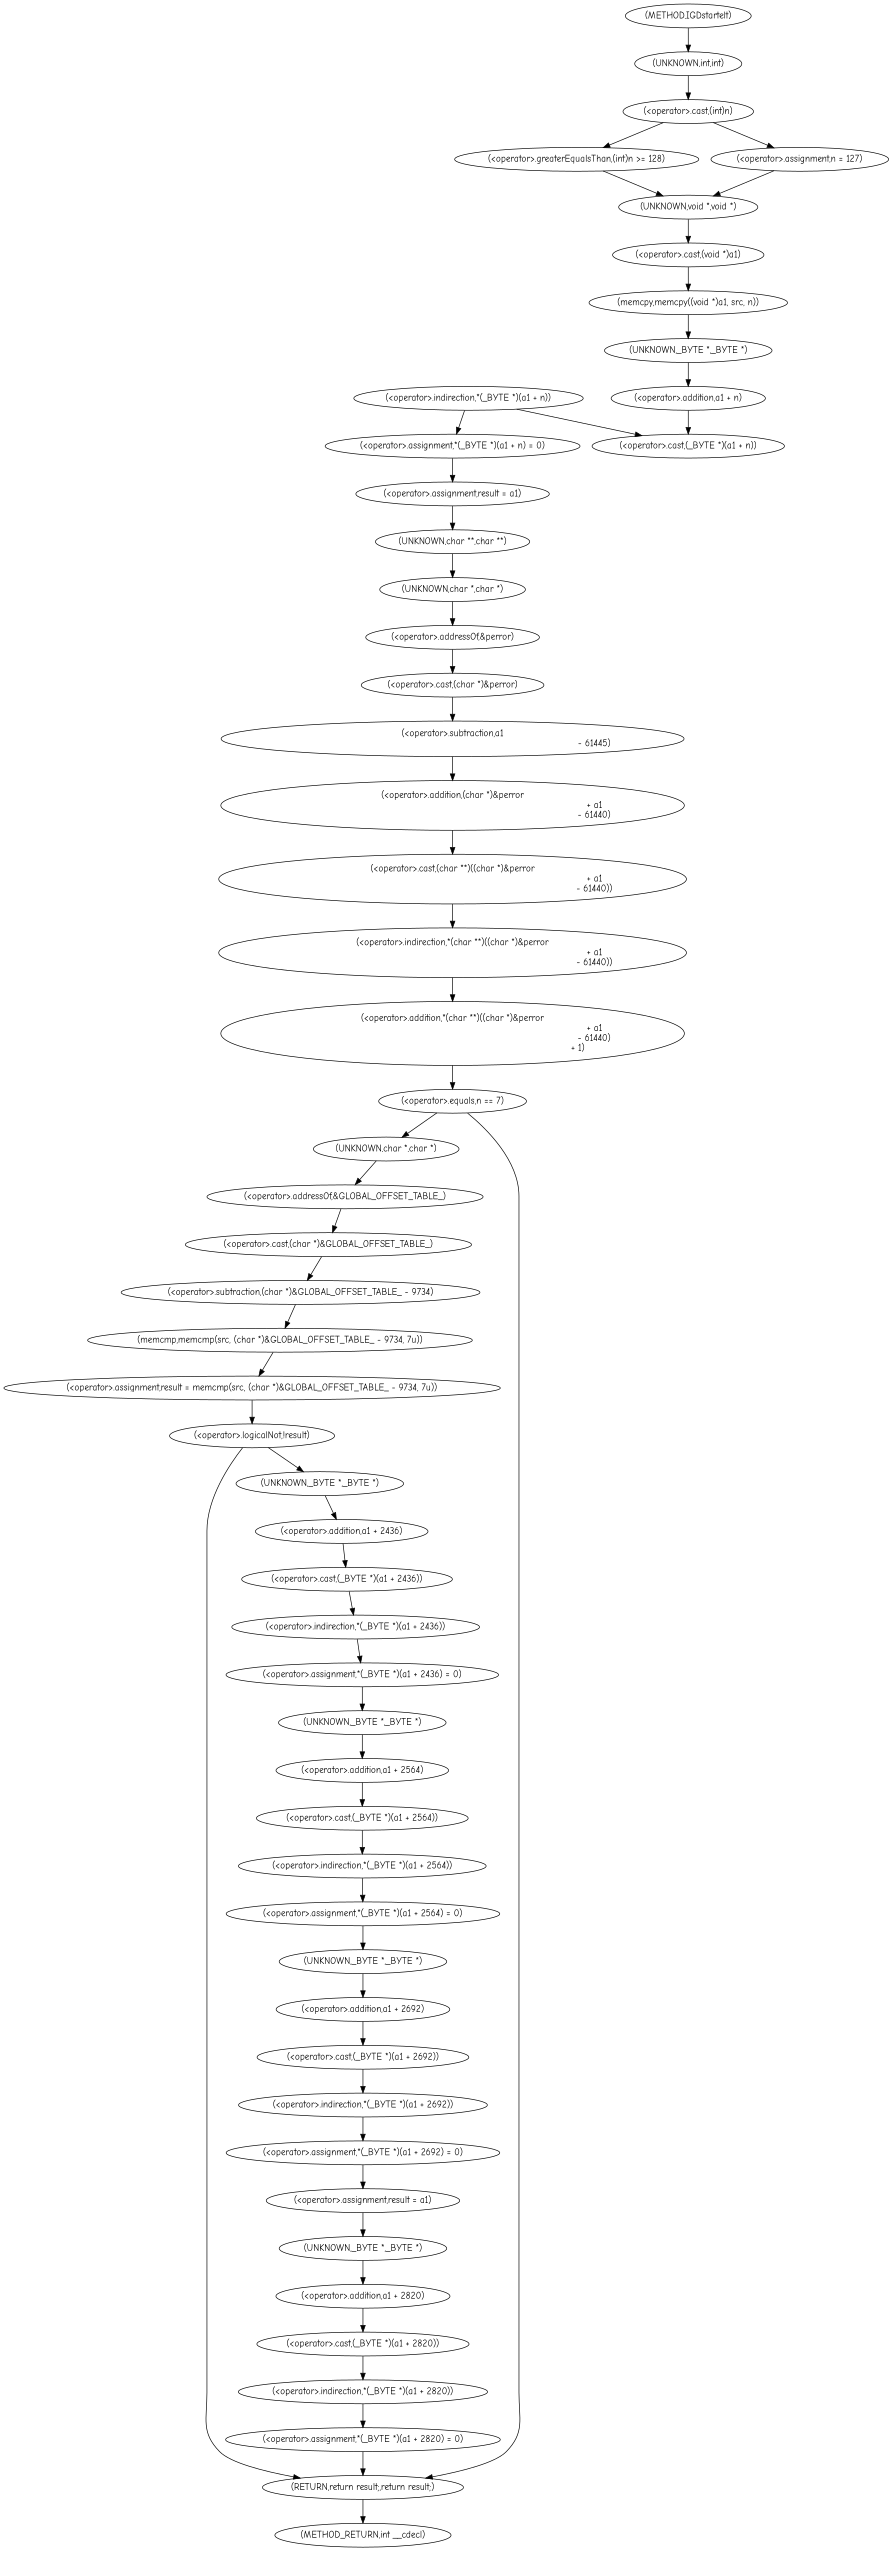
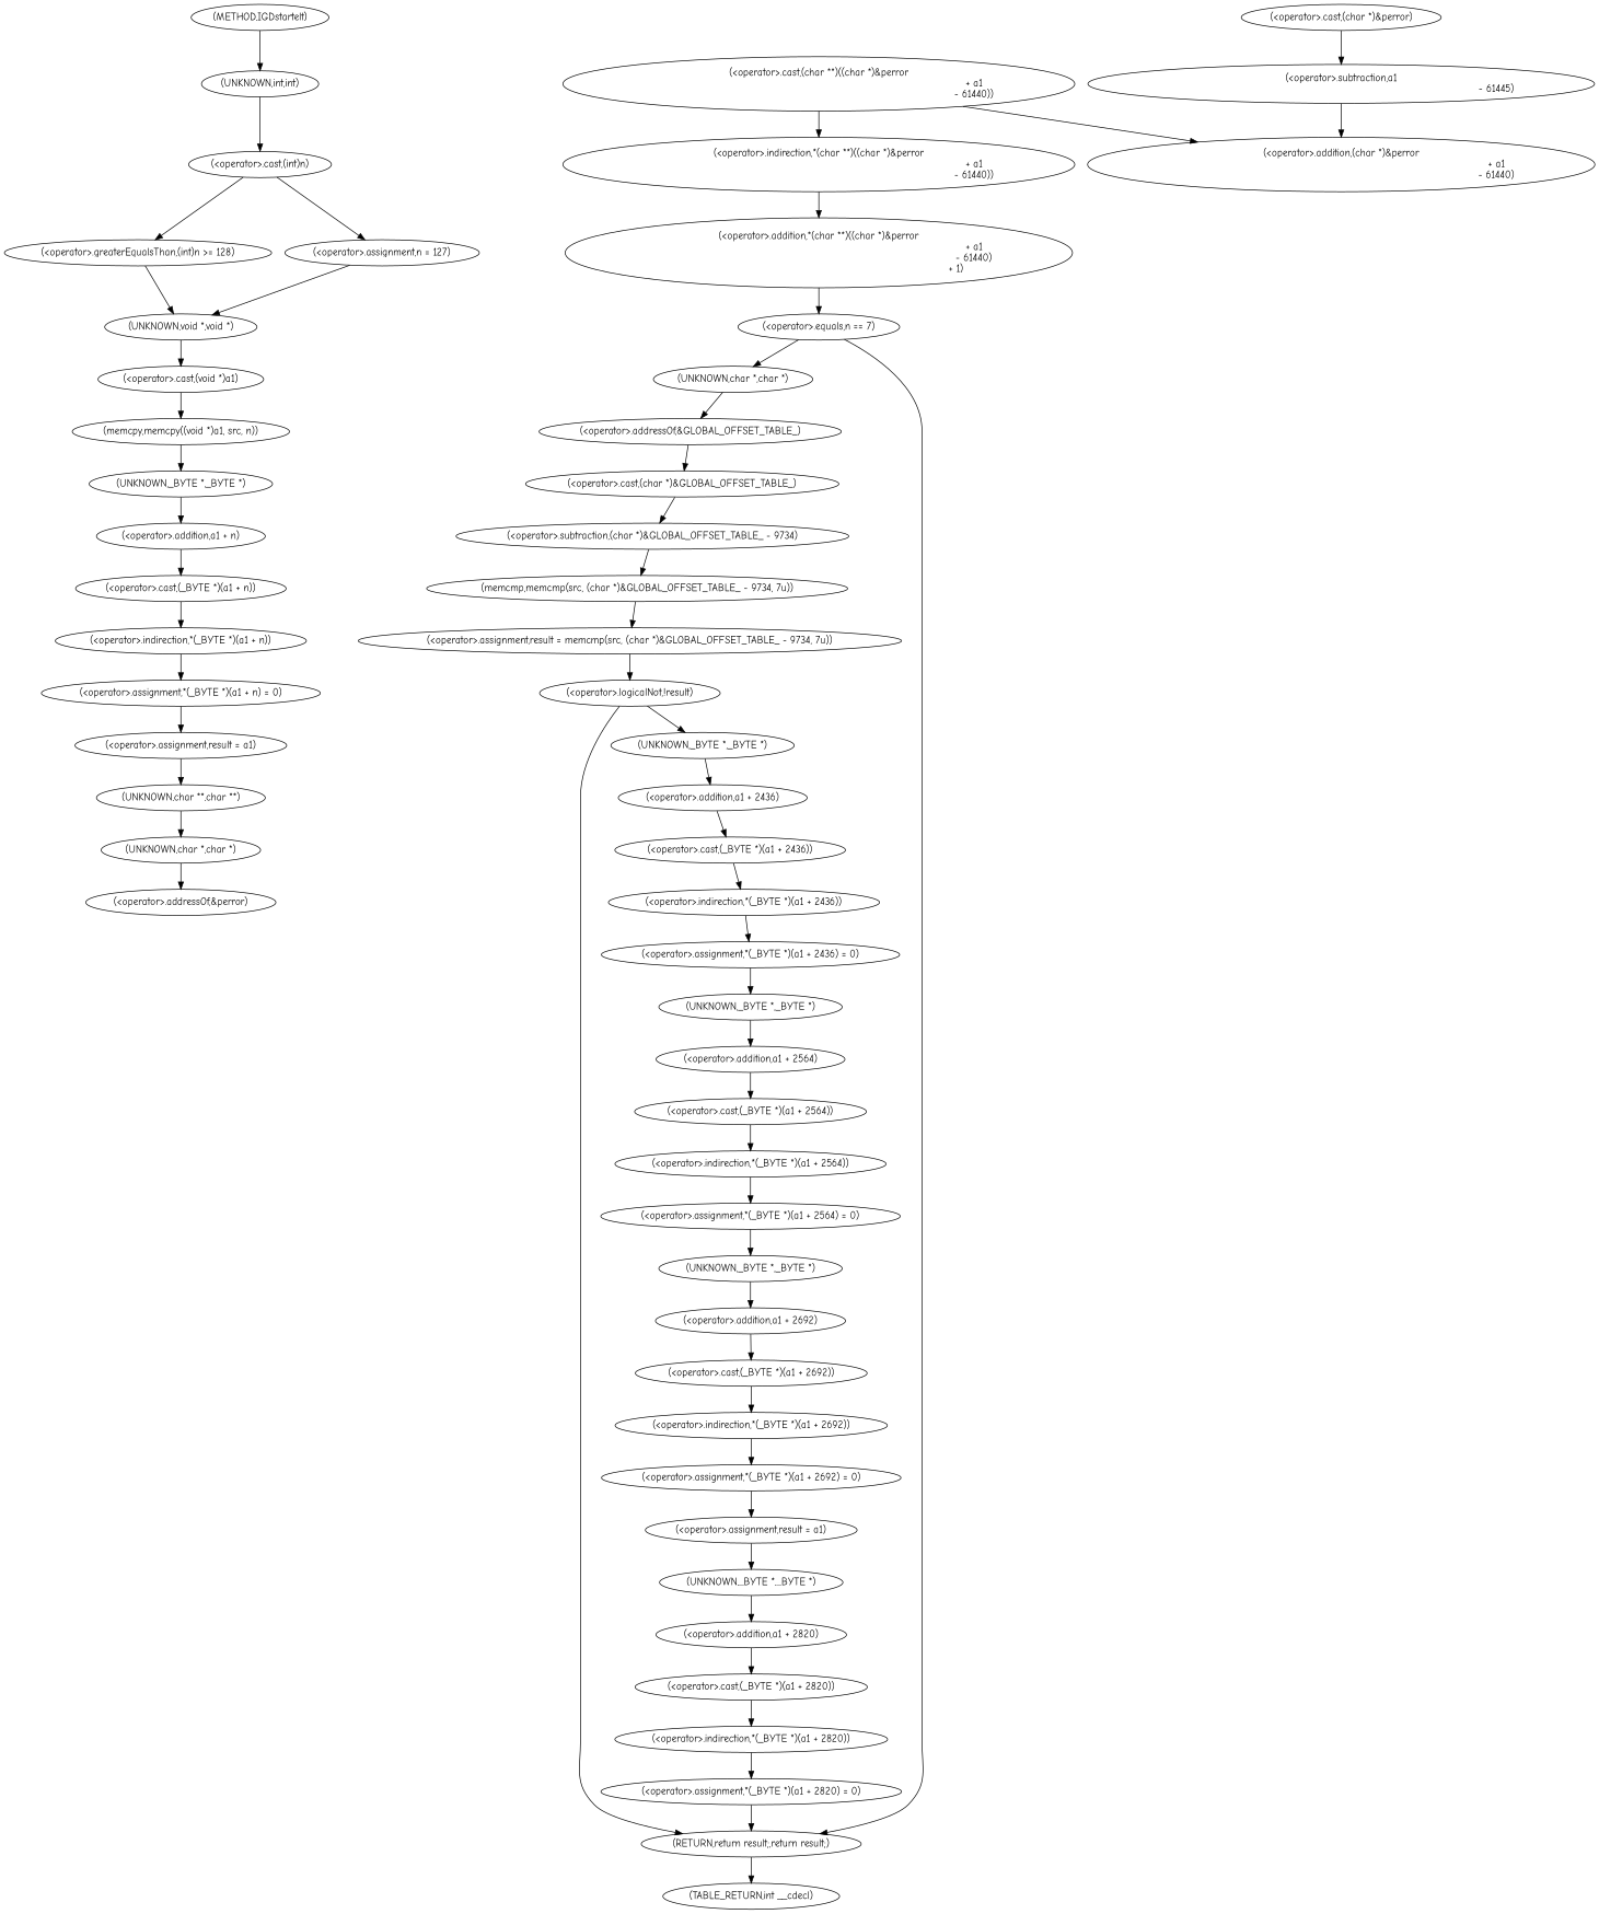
  digraph {
    fontname="Comic Neue"
    node [fontname="Comic Neue"]
    edge [fontname="Comic Neue"]
    n1 [label="(<operator>.greaterEqualsThan,(int)n >= 128)"]
    n2 [label="(UNKNOWN,void *,void *)"]
    n3 [label="(<operator>.assignment,n = 127)"]
    n4 [label="(<operator>.cast,(void *)a1)"]
    n5 [label="(<operator>.cast,(int)n)"]
    n6 [label="(UNKNOWN,int,int)"]
    n7 [label="(memcpy,memcpy((void *)a1, src, n))"]
    n8 [label="(UNKNOWN,_BYTE *,_BYTE *)"]
    n9 [label="(<operator>.addition,a1 + n)"]
    n10 [label="(<operator>.assignment,*(_BYTE *)(a1 + n) = 0)"]
    n11 [label="(<operator>.assignment,result = a1)"]
    n12 [label="(UNKNOWN,char **,char **)"]
    n13 [label="(<operator>.indirection,*(_BYTE *)(a1 + n))"]
    n14 [label="(<operator>.cast,(_BYTE *)(a1 + n))"]
    n15 [label="(UNKNOWN,char *,char *)"]
    n16 [label="(<operator>.addition,*(char **)((char *)&perror\n                                                                                               + a1\n                                                                                               - 61440)\n                                                                                    + 1)"]
    n17 [label="(<operator>.equals,n == 7)"]
    n18 [label="(UNKNOWN,char *,char *)"]
    n19 [label="(RETURN,return result;,return result;)"]
    n20 [label="(<operator>.indirection,*(char **)((char *)&perror\n                                                                                               + a1\n                                                                                               - 61440))"]
    n21 [label="(<operator>.cast,(char **)((char *)&perror\n                                                                                               + a1\n                                                                                               - 61440))"]
    n22 [label="(<operator>.addressOf,&perror)"]
    n23 [label="(<operator>.addition,(char *)&perror\n                                                                                               + a1\n                                                                                               - 61440)"]
    n24 [label="(<operator>.cast,(char *)&perror)"]
    n25 [label="(<operator>.subtraction,a1\n                                                                                               - 61445)"]
    n26 [label="(<operator>.addressOf,&GLOBAL_OFFSET_TABLE_)"]
-   n27 [label="(METHOD_RETURN,int __cdecl)"]
+   n27 [label="(TABLE_RETURN,int __cdecl)"]
    n28 [label="(<operator>.assignment,result = memcmp(src, (char *)&GLOBAL_OFFSET_TABLE_ - 9734, 7u))"]
    n29 [label="(<operator>.logicalNot,!result)"]
    n30 [label="(UNKNOWN,_BYTE *,_BYTE *)"]
    n31 [label="(memcmp,memcmp(src, (char *)&GLOBAL_OFFSET_TABLE_ - 9734, 7u))"]
    n32 [label="(<operator>.subtraction,(char *)&GLOBAL_OFFSET_TABLE_ - 9734)"]
    n33 [label="(<operator>.cast,(char *)&GLOBAL_OFFSET_TABLE_)"]
    n34 [label="(<operator>.addition,a1 + 2436)"]
    n35 [label="(<operator>.assignment,*(_BYTE *)(a1 + 2436) = 0)"]
    n36 [label="(UNKNOWN,_BYTE *,_BYTE *)"]
    n37 [label="(<operator>.addition,a1 + 2564)"]
    n38 [label="(<operator>.indirection,*(_BYTE *)(a1 + 2436))"]
    n39 [label="(<operator>.cast,(_BYTE *)(a1 + 2436))"]
    n40 [label="(<operator>.assignment,*(_BYTE *)(a1 + 2564) = 0)"]
    n41 [label="(UNKNOWN,_BYTE *,_BYTE *)"]
    n42 [label="(<operator>.addition,a1 + 2692)"]
    n43 [label="(<operator>.indirection,*(_BYTE *)(a1 + 2564))"]
    n44 [label="(<operator>.cast,(_BYTE *)(a1 + 2564))"]
    n45 [label="(<operator>.assignment,*(_BYTE *)(a1 + 2692) = 0)"]
    n46 [label="(<operator>.assignment,result = a1)"]
    n47 [label="(UNKNOWN,_BYTE *,_BYTE *)"]
    n48 [label="(<operator>.indirection,*(_BYTE *)(a1 + 2692))"]
    n49 [label="(<operator>.cast,(_BYTE *)(a1 + 2692))"]
    n50 [label="(<operator>.addition,a1 + 2820)"]
    n51 [label="(<operator>.assignment,*(_BYTE *)(a1 + 2820) = 0)"]
    n52 [label="(<operator>.indirection,*(_BYTE *)(a1 + 2820))"]
    n53 [label="(<operator>.cast,(_BYTE *)(a1 + 2820))"]
    n54 [label="(METHOD,IGDstartelt)"]
    n1 -> n2
    n2 -> n4
    n3 -> n2
    n4 -> n7
    n5 -> n1
    n5 -> n3
    n6 -> n5
    n7 -> n8
    n8 -> n9
    n9 -> n14
    n10 -> n11
    n11 -> n12
    n12 -> n15
    n13 -> n10
-   n13 -> n14
+   n14 -> n13
    n15 -> n22
    n16 -> n17
    n17 -> n18
    n17 -> n19
    n18 -> n26
    n19 -> n27
    n20 -> n16
    n21 -> n20
-   n22 -> n24
-   n23 -> n21
+   n21 -> n23
    n24 -> n25
    n25 -> n23
    n26 -> n33
    n28 -> n29
    n29 -> n19
    n29 -> n30
    n30 -> n34
    n31 -> n28
    n32 -> n31
    n33 -> n32
    n34 -> n39
    n35 -> n36
    n36 -> n37
    n37 -> n44
    n38 -> n35
    n39 -> n38
    n40 -> n41
    n41 -> n42
    n42 -> n49
    n43 -> n40
    n44 -> n43
    n45 -> n46
    n46 -> n47
    n47 -> n50
    n48 -> n45
    n49 -> n48
    n50 -> n53
    n51 -> n19
    n52 -> n51
    n53 -> n52
    n54 -> n6
  }
